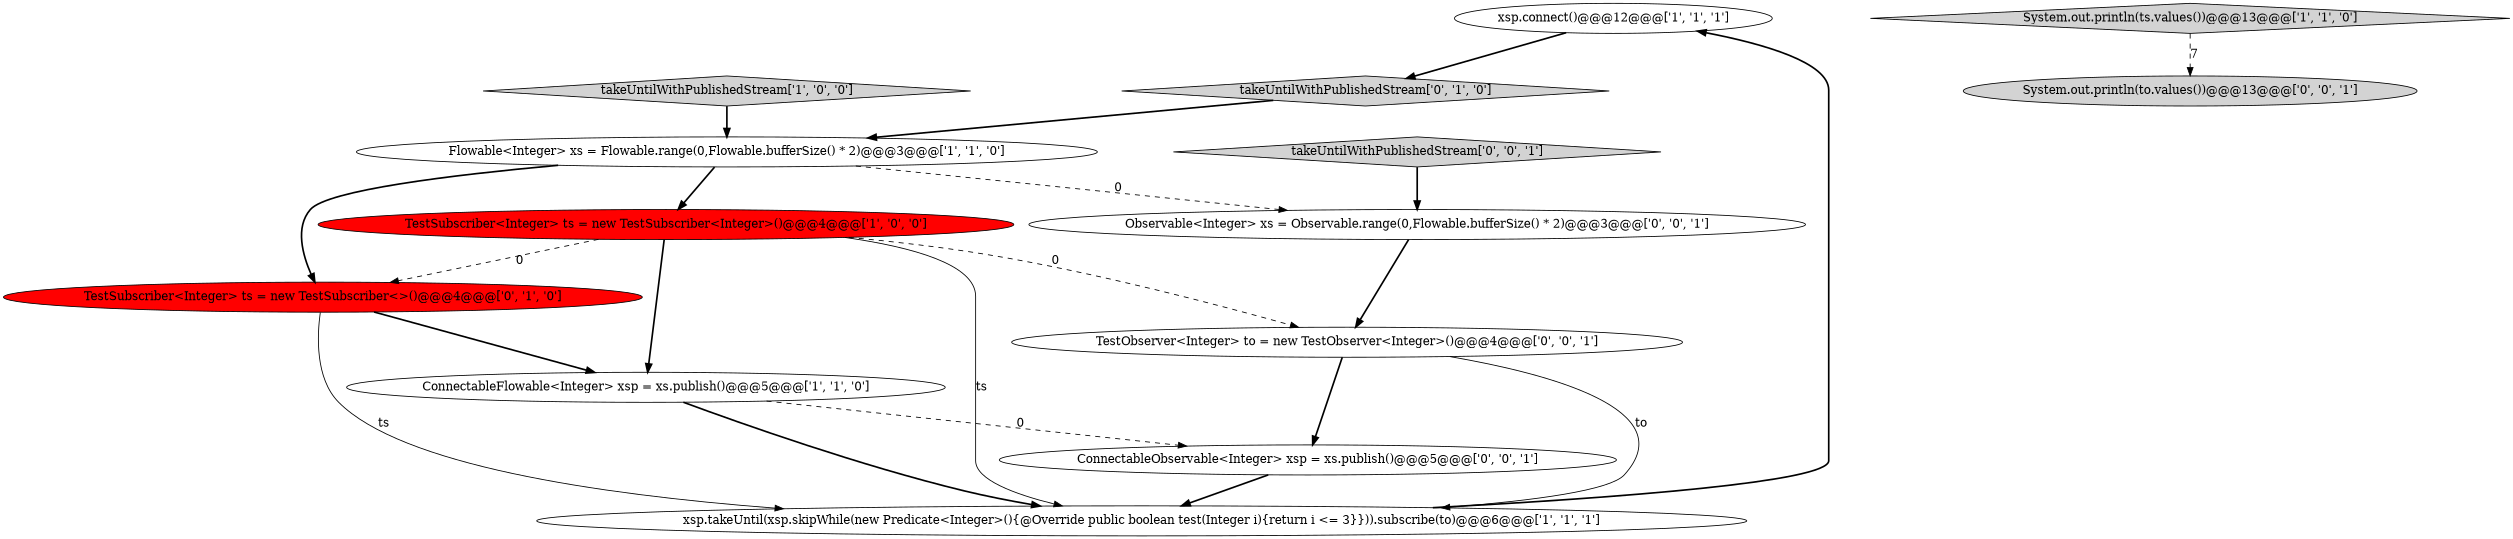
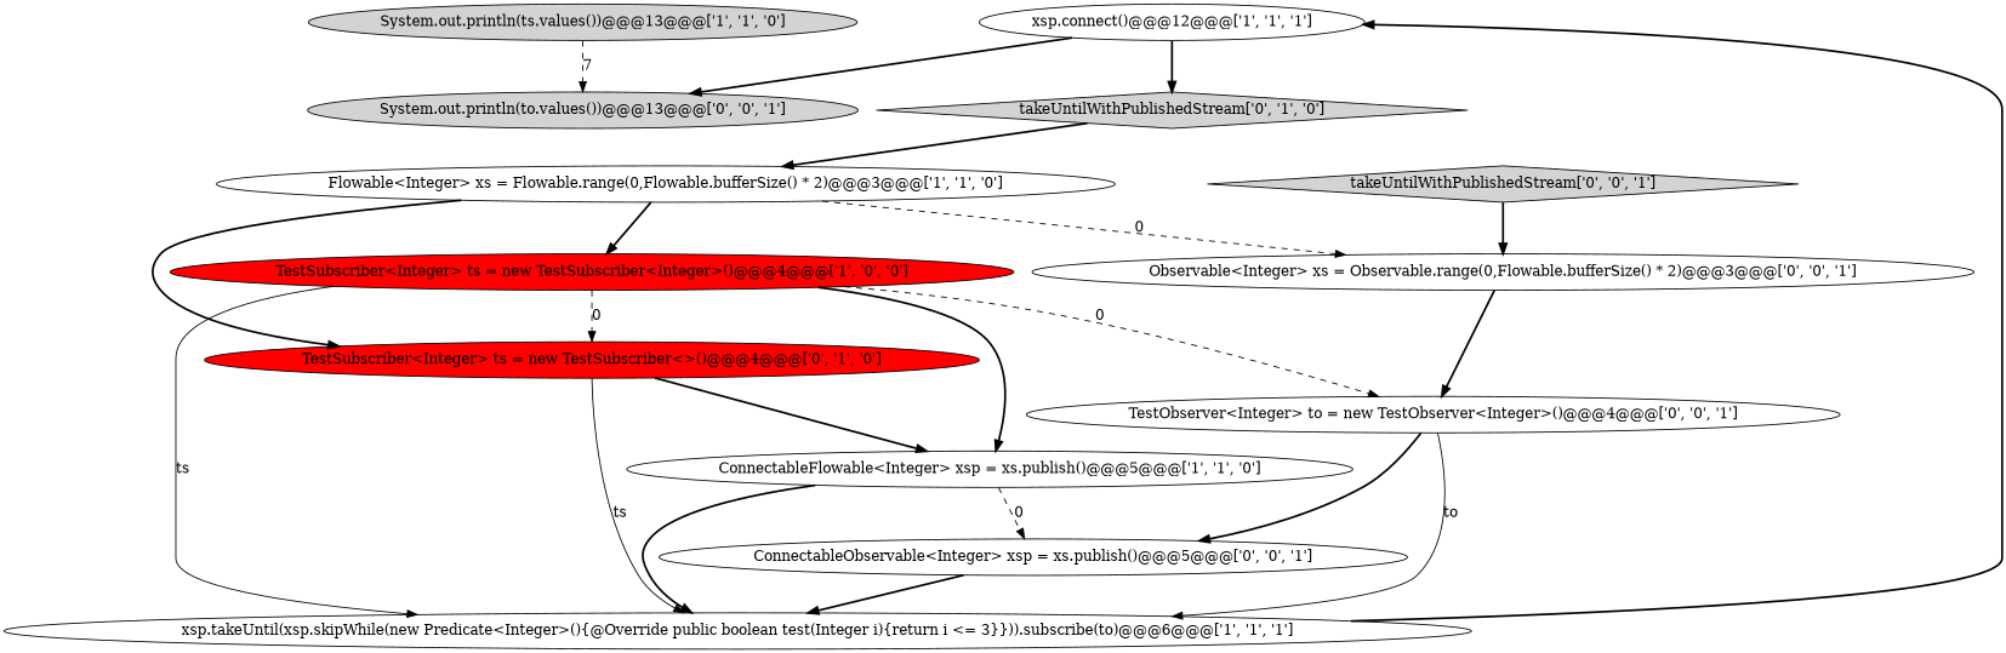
  digraph {
    node [fillcolor=white shape=ellipse style=filled]
    edge [style=bold]
    n1 [label="xsp.connect()@@@12@@@['1', '1', '1']"]
    n2 [fillcolor=lightgray label="System.out.println(to.values())@@@13@@@['0', '0', '1']"]
    n3 [fillcolor=lightgray label="takeUntilWithPublishedStream['0', '1', '0']" shape=diamond]
-   n4 [fillcolor=lightgray label="System.out.println(ts.values())@@@13@@@['1', '1', '0']" shape=diamond]
+   n4 [fillcolor=lightgray label="System.out.println(ts.values())@@@13@@@['1', '1', '0']"]
    n5 [fillcolor=red label="TestSubscriber<Integer> ts = new TestSubscriber<>()@@@4@@@['0', '1', '0']"]
    n6 [label="ConnectableFlowable<Integer> xsp = xs.publish()@@@5@@@['1', '1', '0']"]
    n7 [label="xsp.takeUntil(xsp.skipWhile(new Predicate<Integer>(){@Override public boolean test(Integer i){return i <= 3}})).subscribe(to)@@@6@@@['1', '1', '1']"]
    n8 [label="ConnectableObservable<Integer> xsp = xs.publish()@@@5@@@['0', '0', '1']"]
    n9 [label="TestObserver<Integer> to = new TestObserver<Integer>()@@@4@@@['0', '0', '1']"]
    n10 [fillcolor=lightgray label="takeUntilWithPublishedStream['0', '0', '1']" shape=diamond]
    n11 [label="Observable<Integer> xs = Observable.range(0,Flowable.bufferSize() * 2)@@@3@@@['0', '0', '1']"]
    n12 [fillcolor=red label="TestSubscriber<Integer> ts = new TestSubscriber<Integer>()@@@4@@@['1', '0', '0']"]
-   n13 [fillcolor=lightgray label="takeUntilWithPublishedStream['1', '0', '0']" shape=diamond]
    n14 [label="Flowable<Integer> xs = Flowable.range(0,Flowable.bufferSize() * 2)@@@3@@@['1', '1', '0']"]
+   n1 -> n2
    n1 -> n3
    n3 -> n14
    n4 -> n2 [label=7 style=dashed]
    n5 -> n6
    n5 -> n7 [label=ts style=solid]
    n6 -> n7
    n6 -> n8 [label=0 style=dashed]
    n7 -> n1
    n8 -> n7
    n9 -> n7 [label=to style=solid]
    n9 -> n8
    n10 -> n11
    n11 -> n9
    n12 -> n5 [label=0 style=dashed]
    n12 -> n6
    n12 -> n7 [label=ts style=solid]
    n12 -> n9 [label=0 style=dashed]
-   n13 -> n14
    n14 -> n5
    n14 -> n11 [label=0 style=dashed]
    n14 -> n12
  }
